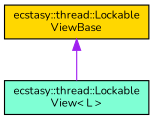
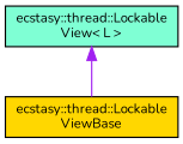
  digraph {
    fontname=Nunito
    node [color=black fontname=Nunito fontsize=10 shape=record style=filled]
    n1 [fillcolor=gold fontcolor=black height=0.2 label="ecstasy::thread::Lockable\lViewBase" width=0.4]
    n2 [fillcolor=aquamarine height=0.2 label="ecstasy::thread::Lockable\lView\< L \>" width=0.4]
-   n1 -> n2 [color=purple dir=back fontname=Nunito fontsize=10 labelfontname=Helvetica labelfontsize=10 style=solid]
+   n2 -> n1 [color=purple dir=back fontname=Nunito fontsize=10 labelfontname=Helvetica labelfontsize=10 style=solid]
  }
